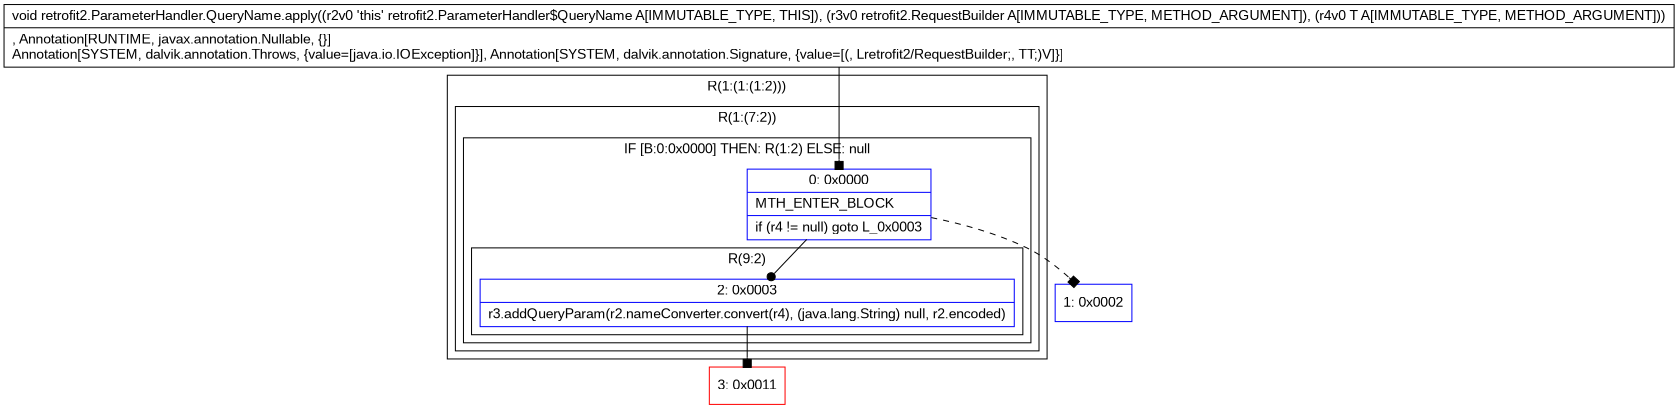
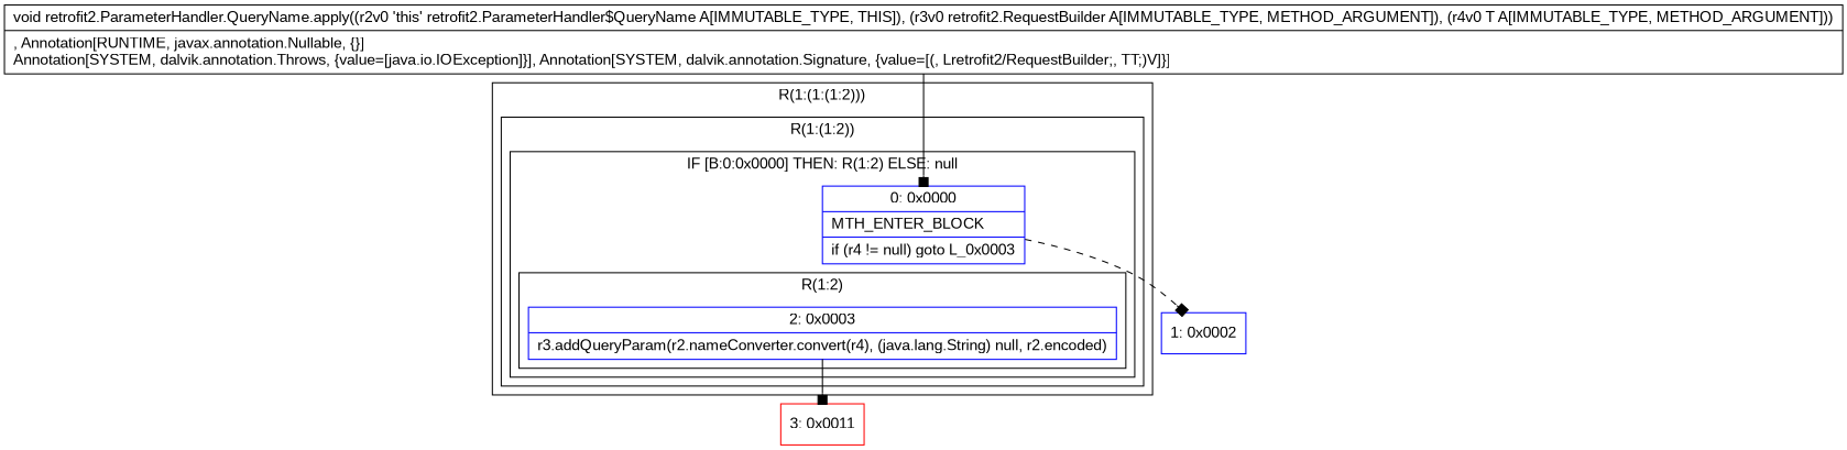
  digraph {
    fontname="Liberation Sans"
    node [color=blue fontname="Liberation Sans" shape=record]
    edge [arrowhead=box fontname="Liberation Sans"]
    n1 [label="{2\:\ 0x0003|r3.addQueryParam(r2.nameConverter.convert(r4), (java.lang.String) null, r2.encoded)\l}"]
    n2 [label="{0\:\ 0x0000|MTH_ENTER_BLOCK\l|if (r4 != null) goto L_0x0003\l}"]
    n3 [color=red label="{3\:\ 0x0011}"]
    n4 [label="{1\:\ 0x0002}"]
    n5 [label="{void retrofit2.ParameterHandler.QueryName.apply((r2v0 'this' retrofit2.ParameterHandler$QueryName A[IMMUTABLE_TYPE, THIS]), (r3v0 retrofit2.RequestBuilder A[IMMUTABLE_TYPE, METHOD_ARGUMENT]), (r4v0 T A[IMMUTABLE_TYPE, METHOD_ARGUMENT]))  | , Annotation[RUNTIME, javax.annotation.Nullable, \{\}]\lAnnotation[SYSTEM, dalvik.annotation.Throws, \{value=[java.io.IOException]\}], Annotation[SYSTEM, dalvik.annotation.Signature, \{value=[(, Lretrofit2\/RequestBuilder;, TT;)V]\}]\l}" color=""]
    subgraph cluster_1 {
      label="R(1:(1:(1:2)))"
      subgraph cluster_2 {
-       label="R(1:(7:2))"
+       label="R(1:(1:2))"
        subgraph cluster_3 {
          label="IF [B:0:0x0000] THEN: R(1:2) ELSE: null"
          n2
          subgraph cluster_4 {
-           label="R(9:2)"
+           label="R(1:2)"
            n1
          }
        }
      }
    }
    n1 -> n3
-   n2 -> n1 [arrowhead=dot]
    n2 -> n4 [style=dashed]
    n5 -> n2
  }
